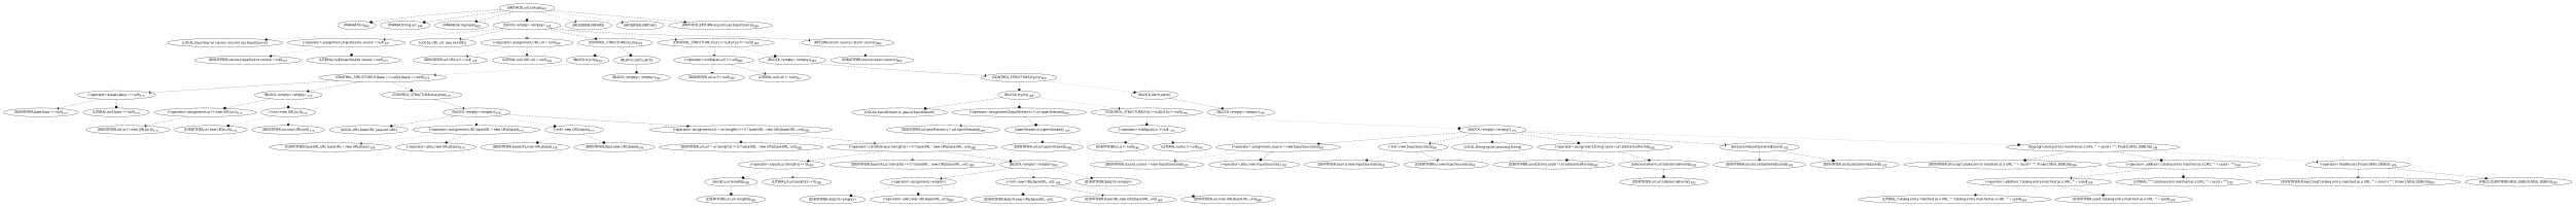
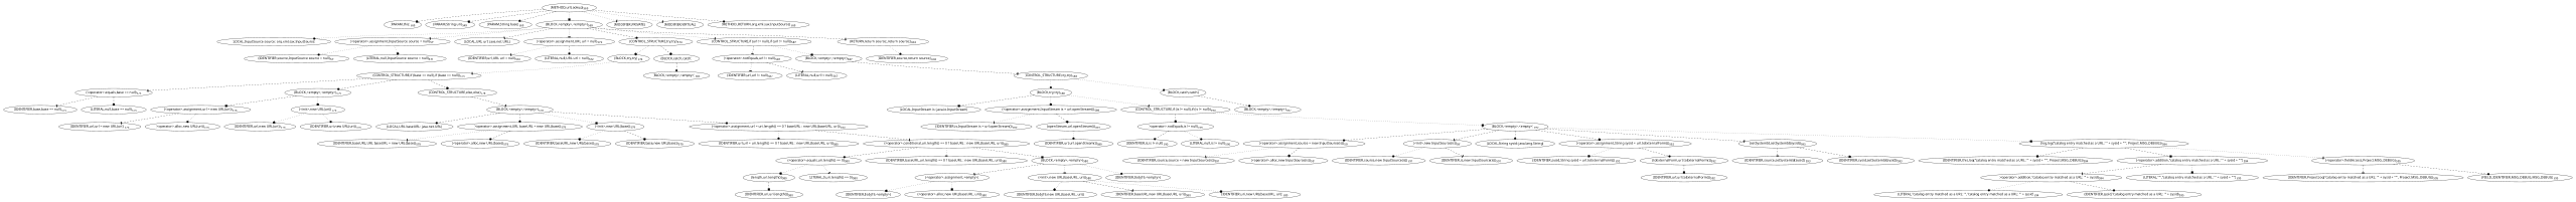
  digraph {
    fontname="Noto Sans"
    node [fontname="Noto Sans"]
    edge [arrowhead=box fontname="Noto Sans" style=dashed]
    n1 [label=<(METHOD,urlLookup)<SUB>569</SUB>>]
    n2 [label=<(PARAM,this)<SUB>569</SUB>>]
    n3 [label=<(PARAM,String uri)<SUB>549</SUB>>]
    n4 [label=<(PARAM,String base)<SUB>569</SUB>>]
    n5 [label=<(BLOCK,&lt;empty&gt;,&lt;empty&gt;)<SUB>569</SUB>>]
    n6 [label=<(MODIFIER,PRIVATE)>]
    n7 [label=<(MODIFIER,VIRTUAL)>]
    n8 [label=<(METHOD_RETURN,org.xml.sax.InputSource)<SUB>569</SUB>>]
    n9 [label=<(LOCAL,InputSource source: org.xml.sax.InputSource)>]
    n10 [label=<(&lt;operator&gt;.assignment,InputSource source = null)<SUB>571</SUB>>]
    n11 [label=<(LOCAL,URL url: java.net.URL)>]
    n12 [label=<(&lt;operator&gt;.assignment,URL url = null)<SUB>572</SUB>>]
    n13 [label=<(CONTROL_STRUCTURE,try,try)<SUB>574</SUB>>]
    n14 [label=<(CONTROL_STRUCTURE,if (url != null),if (url != null))<SUB>587</SUB>>]
    n15 [label=<(RETURN,return source;,return source;)<SUB>602</SUB>>]
    n16 [label=<(IDENTIFIER,source,InputSource source = null)<SUB>571</SUB>>]
    n17 [label=<(LITERAL,null,InputSource source = null)<SUB>571</SUB>>]
    n18 [label=<(IDENTIFIER,url,URL url = null)<SUB>572</SUB>>]
    n19 [label=<(LITERAL,null,URL url = null)<SUB>572</SUB>>]
    n20 [label=<(BLOCK,try,try)<SUB>574</SUB>>]
    n21 [label=<(BLOCK,catch,catch)>]
    n22 [label=<(&lt;operator&gt;.notEquals,url != null)<SUB>587</SUB>>]
    n23 [label=<(BLOCK,&lt;empty&gt;,&lt;empty&gt;)<SUB>587</SUB>>]
    n24 [label=<(IDENTIFIER,source,return source;)<SUB>602</SUB>>]
    n25 [label=<(CONTROL_STRUCTURE,if (base == null),if (base == null))<SUB>575</SUB>>]
    n26 [label=<(BLOCK,&lt;empty&gt;,&lt;empty&gt;)<SUB>583</SUB>>]
    n27 [label=<(&lt;operator&gt;.equals,base == null)<SUB>575</SUB>>]
    n28 [label=<(BLOCK,&lt;empty&gt;,&lt;empty&gt;)<SUB>575</SUB>>]
    n29 [label=<(CONTROL_STRUCTURE,else,else)<SUB>578</SUB>>]
    n30 [label=<(IDENTIFIER,base,base == null)<SUB>575</SUB>>]
    n31 [label=<(LITERAL,null,base == null)<SUB>575</SUB>>]
    n32 [label=<(&lt;operator&gt;.assignment,url = new URL(uri))<SUB>576</SUB>>]
    n33 [label=<(&lt;init&gt;,new URL(uri))<SUB>576</SUB>>]
    n34 [label=<(BLOCK,&lt;empty&gt;,&lt;empty&gt;)<SUB>578</SUB>>]
    n35 [label=<(IDENTIFIER,url,url = new URL(uri))<SUB>576</SUB>>]
+   n36 [label=<(&lt;operator&gt;.alloc,new URL(uri))<SUB>576</SUB>>]
    n37 [label=<(IDENTIFIER,url,new URL(uri))<SUB>576</SUB>>]
    n38 [label=<(IDENTIFIER,uri,new URL(uri))<SUB>576</SUB>>]
    n39 [label=<(LOCAL,URL baseURL: java.net.URL)>]
    n40 [label=<(&lt;operator&gt;.assignment,URL baseURL = new URL(base))<SUB>579</SUB>>]
    n41 [label=<(&lt;init&gt;,new URL(base))<SUB>579</SUB>>]
    n42 [label=<(&lt;operator&gt;.assignment,url = uri.length() == 0 ? baseURL : new URL(baseURL, uri))<SUB>580</SUB>>]
    n43 [label=<(IDENTIFIER,baseURL,URL baseURL = new URL(base))<SUB>579</SUB>>]
    n44 [label=<(&lt;operator&gt;.alloc,new URL(base))<SUB>579</SUB>>]
    n45 [label=<(IDENTIFIER,baseURL,new URL(base))<SUB>579</SUB>>]
    n46 [label=<(IDENTIFIER,base,new URL(base))<SUB>579</SUB>>]
    n47 [label=<(IDENTIFIER,url,url = uri.length() == 0 ? baseURL : new URL(baseURL, uri))<SUB>580</SUB>>]
    n48 [label=<(&lt;operator&gt;.conditional,uri.length() == 0 ? baseURL : new URL(baseURL, uri))<SUB>580</SUB>>]
    n49 [label=<(&lt;operator&gt;.equals,uri.length() == 0)<SUB>580</SUB>>]
    n50 [label=<(IDENTIFIER,baseURL,uri.length() == 0 ? baseURL : new URL(baseURL, uri))<SUB>580</SUB>>]
    n51 [label=<(BLOCK,&lt;empty&gt;,&lt;empty&gt;)<SUB>580</SUB>>]
    n52 [label=<(length,uri.length())<SUB>580</SUB>>]
    n53 [label=<(LITERAL,0,uri.length() == 0)<SUB>580</SUB>>]
    n54 [label=<(&lt;operator&gt;.assignment,&lt;empty&gt;)>]
    n55 [label=<(&lt;init&gt;,new URL(baseURL, uri))<SUB>580</SUB>>]
    n56 [label=<(IDENTIFIER,$obj19,&lt;empty&gt;)>]
    n57 [label=<(IDENTIFIER,uri,uri.length())<SUB>580</SUB>>]
    n58 [label=<(IDENTIFIER,$obj19,&lt;empty&gt;)>]
    n59 [label=<(&lt;operator&gt;.alloc,new URL(baseURL, uri))<SUB>580</SUB>>]
    n60 [label=<(IDENTIFIER,$obj19,new URL(baseURL, uri))>]
    n61 [label=<(IDENTIFIER,baseURL,new URL(baseURL, uri))<SUB>580</SUB>>]
    n62 [label=<(IDENTIFIER,uri,new URL(baseURL, uri))<SUB>580</SUB>>]
    n63 [label=<(IDENTIFIER,url,url != null)<SUB>587</SUB>>]
    n64 [label=<(LITERAL,null,url != null)<SUB>567</SUB>>]
    n65 [label=<(CONTROL_STRUCTURE,try,try)<SUB>588</SUB>>]
    n66 [label=<(BLOCK,try,try)<SUB>588</SUB>>]
    n67 [label=<(BLOCK,catch,catch)>]
    n68 [label=<(LOCAL,InputStream is: java.io.InputStream)>]
    n69 [label=<(&lt;operator&gt;.assignment,InputStream is = url.openStream())<SUB>589</SUB>>]
    n70 [label=<(CONTROL_STRUCTURE,if (is != null),if (is != null))<SUB>590</SUB>>]
    n71 [label=<(BLOCK,&lt;empty&gt;,&lt;empty&gt;)<SUB>597</SUB>>]
    n72 [label=<(IDENTIFIER,is,InputStream is = url.openStream())<SUB>589</SUB>>]
    n73 [label=<(openStream,url.openStream())<SUB>589</SUB>>]
    n74 [label=<(&lt;operator&gt;.notEquals,is != null)<SUB>590</SUB>>]
    n75 [label=<(BLOCK,&lt;empty&gt;,&lt;empty&gt;)<SUB>590</SUB>>]
    n76 [label=<(IDENTIFIER,url,url.openStream())<SUB>589</SUB>>]
    n77 [label=<(IDENTIFIER,is,is != null)<SUB>590</SUB>>]
    n78 [label=<(LITERAL,null,is != null)<SUB>590</SUB>>]
    n79 [label=<(&lt;operator&gt;.assignment,source = new InputSource(is))<SUB>591</SUB>>]
    n80 [label=<(&lt;init&gt;,new InputSource(is))<SUB>591</SUB>>]
    n81 [label=<(LOCAL,String sysid: java.lang.String)>]
    n82 [label=<(&lt;operator&gt;.assignment,String sysid = url.toExternalForm())<SUB>592</SUB>>]
    n83 [label=<(setSystemId,setSystemId(sysid))<SUB>593</SUB>>]
    n84 [label=<(log,log(&quot;catalog entry matched as a URL: '&quot; + sysid + &quot;'&quot;, Project.MSG_DEBUG))<SUB>594</SUB>>]
    n85 [label=<(IDENTIFIER,source,source = new InputSource(is))<SUB>591</SUB>>]
    n86 [label=<(&lt;operator&gt;.alloc,new InputSource(is))<SUB>591</SUB>>]
    n87 [label=<(IDENTIFIER,source,new InputSource(is))<SUB>591</SUB>>]
    n88 [label=<(IDENTIFIER,is,new InputSource(is))<SUB>591</SUB>>]
    n89 [label=<(IDENTIFIER,sysid,String sysid = url.toExternalForm())<SUB>592</SUB>>]
    n90 [label=<(toExternalForm,url.toExternalForm())<SUB>592</SUB>>]
    n91 [label=<(IDENTIFIER,source,setSystemId(sysid))<SUB>593</SUB>>]
    n92 [label=<(IDENTIFIER,sysid,setSystemId(sysid))<SUB>593</SUB>>]
    n93 [label=<(IDENTIFIER,this,log(&quot;catalog entry matched as a URL: '&quot; + sysid + &quot;'&quot;, Project.MSG_DEBUG))<SUB>594</SUB>>]
    n94 [label=<(&lt;operator&gt;.addition,&quot;catalog entry matched as a URL: '&quot; + sysid + &quot;'&quot;)<SUB>594</SUB>>]
    n95 [label=<(&lt;operator&gt;.fieldAccess,Project.MSG_DEBUG)<SUB>595</SUB>>]
    n96 [label=<(IDENTIFIER,url,url.toExternalForm())<SUB>592</SUB>>]
    n97 [label=<(&lt;operator&gt;.addition,&quot;catalog entry matched as a URL: '&quot; + sysid)<SUB>594</SUB>>]
    n98 [label=<(LITERAL,&quot;'&quot;,&quot;catalog entry matched as a URL: '&quot; + sysid + &quot;'&quot;)<SUB>595</SUB>>]
    n99 [label=<(IDENTIFIER,Project,log(&quot;catalog entry matched as a URL: '&quot; + sysid + &quot;'&quot;, Project.MSG_DEBUG))<SUB>595</SUB>>]
    n100 [label=<(FIELD_IDENTIFIER,MSG_DEBUG,MSG_DEBUG)<SUB>595</SUB>>]
    n101 [label=<(LITERAL,&quot;catalog entry matched as a URL: '&quot;,&quot;catalog entry matched as a URL: '&quot; + sysid)<SUB>594</SUB>>]
    n102 [label=<(IDENTIFIER,sysid,&quot;catalog entry matched as a URL: '&quot; + sysid)<SUB>595</SUB>>]
    n1 -> n2
    n1 -> n3
    n1 -> n4 [arrowhead=dot]
    n1 -> n5 [style=dotted]
    n1 -> n6 [arrowhead=tee style=dotted]
    n1 -> n7 [arrowhead=tee style=dotted]
    n1 -> n8 [arrowhead=dot]
    n5 -> n9 [arrowhead=dot style=dotted]
    n5 -> n10 [arrowhead=tee style=dotted]
    n5 -> n11 [arrowhead=tee]
    n5 -> n12 [arrowhead=tee style=dotted]
    n5 -> n13 [arrowhead=dot]
    n5 -> n14 [arrowhead=tee style=dotted]
    n5 -> n15 [arrowhead=tee]
    n10 -> n16 [arrowhead=dot style=dotted]
    n10 -> n17 [style=dotted]
    n12 -> n18 [arrowhead=tee style=dotted]
    n12 -> n19 [arrowhead=dot]
    n13 -> n20 [style=dotted]
    n13 -> n21
    n14 -> n22 [arrowhead=tee]
    n14 -> n23 [style=dotted]
    n15 -> n24 [arrowhead=dot style=dotted]
    n20 -> n25 [arrowhead=tee style=dotted]
    n21 -> n26 [arrowhead=dot]
    n22 -> n63 [arrowhead=tee style=dotted]
    n22 -> n64 [arrowhead=tee]
    n23 -> n65 [arrowhead=tee]
    n25 -> n27 [arrowhead=tee]
    n25 -> n28 [arrowhead=dot]
    n25 -> n29
    n27 -> n30 [arrowhead=tee]
    n27 -> n31
    n28 -> n32
    n28 -> n33 [style=dotted]
    n29 -> n34 [arrowhead=tee]
    n32 -> n35 [arrowhead=tee]
+   n32 -> n36 [arrowhead=dot style=dotted]
    n33 -> n37 [style=dotted]
    n33 -> n38 [arrowhead=dot style=dotted]
    n34 -> n39 [arrowhead=dot]
    n34 -> n40 [arrowhead=dot]
    n34 -> n41 [style=dotted]
    n34 -> n42 [arrowhead=dot]
    n40 -> n43 [arrowhead=tee style=dotted]
    n40 -> n44 [arrowhead=dot]
    n41 -> n45 [style=dotted]
    n41 -> n46
    n42 -> n47 [arrowhead=dot style=dotted]
    n42 -> n48 [arrowhead=tee]
    n48 -> n49 [arrowhead=dot]
    n48 -> n50 [arrowhead=tee style=dotted]
    n48 -> n51
    n49 -> n52 [style=dotted]
    n49 -> n53 [arrowhead=tee style=dotted]
    n51 -> n54 [arrowhead=tee]
    n51 -> n55 [arrowhead=tee style=dotted]
    n51 -> n56 [arrowhead=dot style=dotted]
    n52 -> n57
    n54 -> n58 [style=dotted]
    n54 -> n59 [style=dotted]
    n55 -> n60 [style=dotted]
    n55 -> n61 [arrowhead=tee]
    n55 -> n62 [style=dotted]
    n65 -> n66 [arrowhead=dot style=dotted]
    n65 -> n67 [arrowhead=dot style=dotted]
    n66 -> n68
    n66 -> n69 [style=dotted]
    n66 -> n70 [arrowhead=tee style=dotted]
    n67 -> n71 [arrowhead=dot]
    n69 -> n72 [arrowhead=tee style=dotted]
    n69 -> n73
    n70 -> n74
    n70 -> n75 [style=dotted]
    n73 -> n76 [arrowhead=dot style=dotted]
    n74 -> n77 [arrowhead=dot]
    n74 -> n78 [arrowhead=dot style=dotted]
    n75 -> n79 [arrowhead=dot]
    n75 -> n80 [arrowhead=tee]
    n75 -> n81 [arrowhead=dot]
    n75 -> n82
    n75 -> n83 [arrowhead=tee]
    n75 -> n84 [style=dotted]
    n79 -> n85 [arrowhead=tee style=dotted]
    n79 -> n86
    n80 -> n87 [arrowhead=dot style=dotted]
    n80 -> n88 [arrowhead=tee]
    n82 -> n89 [style=dotted]
    n82 -> n90 [arrowhead=dot]
    n83 -> n91 [arrowhead=tee]
    n83 -> n92
    n84 -> n93
    n84 -> n94
    n84 -> n95 [arrowhead=tee style=dotted]
    n90 -> n96
    n94 -> n97 [arrowhead=tee]
    n94 -> n98 [style=dotted]
    n95 -> n99 [arrowhead=tee]
    n95 -> n100 [arrowhead=dot]
    n97 -> n101 [arrowhead=dot style=dotted]
    n97 -> n102 [arrowhead=dot]
  }
